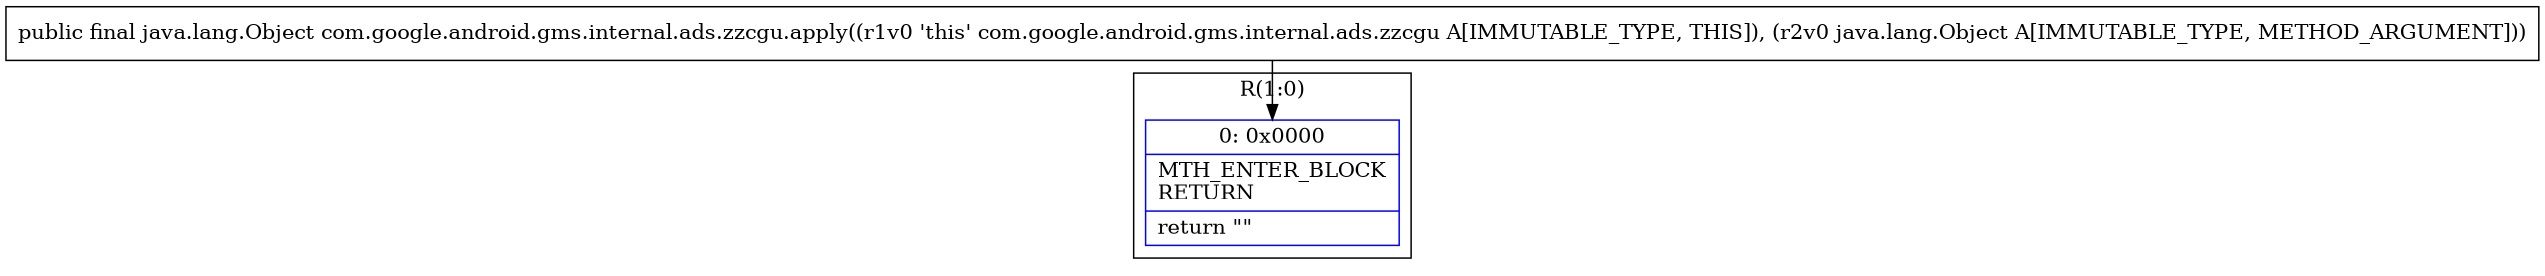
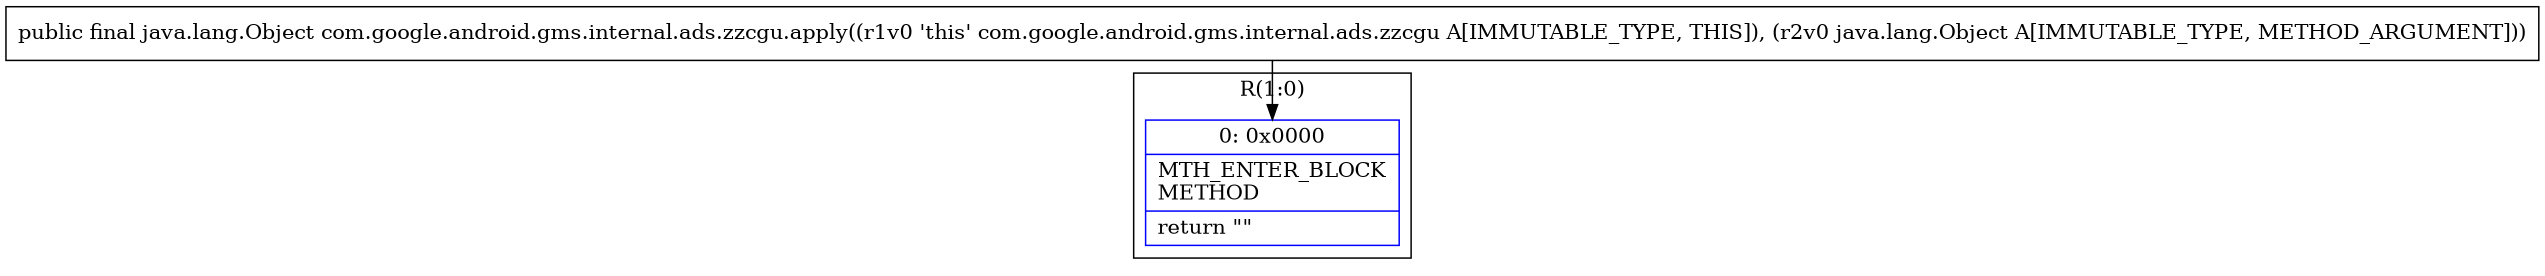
  digraph {
    node [shape=record]
-   n1 [color=blue label="{0\:\ 0x0000|MTH_ENTER_BLOCK\lRETURN\l|return \"\"\l}"]
+   n1 [color=blue label="{0\:\ 0x0000|MTH_ENTER_BLOCK\lMETHOD\l|return \"\"\l}"]
    n2 [label="{public final java.lang.Object com.google.android.gms.internal.ads.zzcgu.apply((r1v0 'this' com.google.android.gms.internal.ads.zzcgu A[IMMUTABLE_TYPE, THIS]), (r2v0 java.lang.Object A[IMMUTABLE_TYPE, METHOD_ARGUMENT])) }"]
    subgraph cluster_1 {
      label="R(1:0)"
      n1
    }
    n2 -> n1
  }
